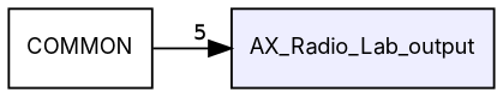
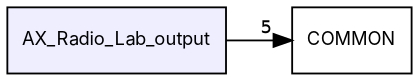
  digraph {
    compound=true
    rankdir=LR
    fontname=Inter
    node [fontname=Inter fontsize=10 shape=box]
    n1 [fillcolor="#eeeeff" label=AX_Radio_Lab_output pencolor=black style=filled]
    n2 [label=COMMON]
-   n2 -> n1 [headlabel=5 labeldistance=1.5 labelfontname=Helvetica labelfontsize=10 fontname=Inter]
+   n1 -> n2 [headlabel=5 labeldistance=1.5 labelfontname=Helvetica labelfontsize=10 fontname=Inter]
  }
